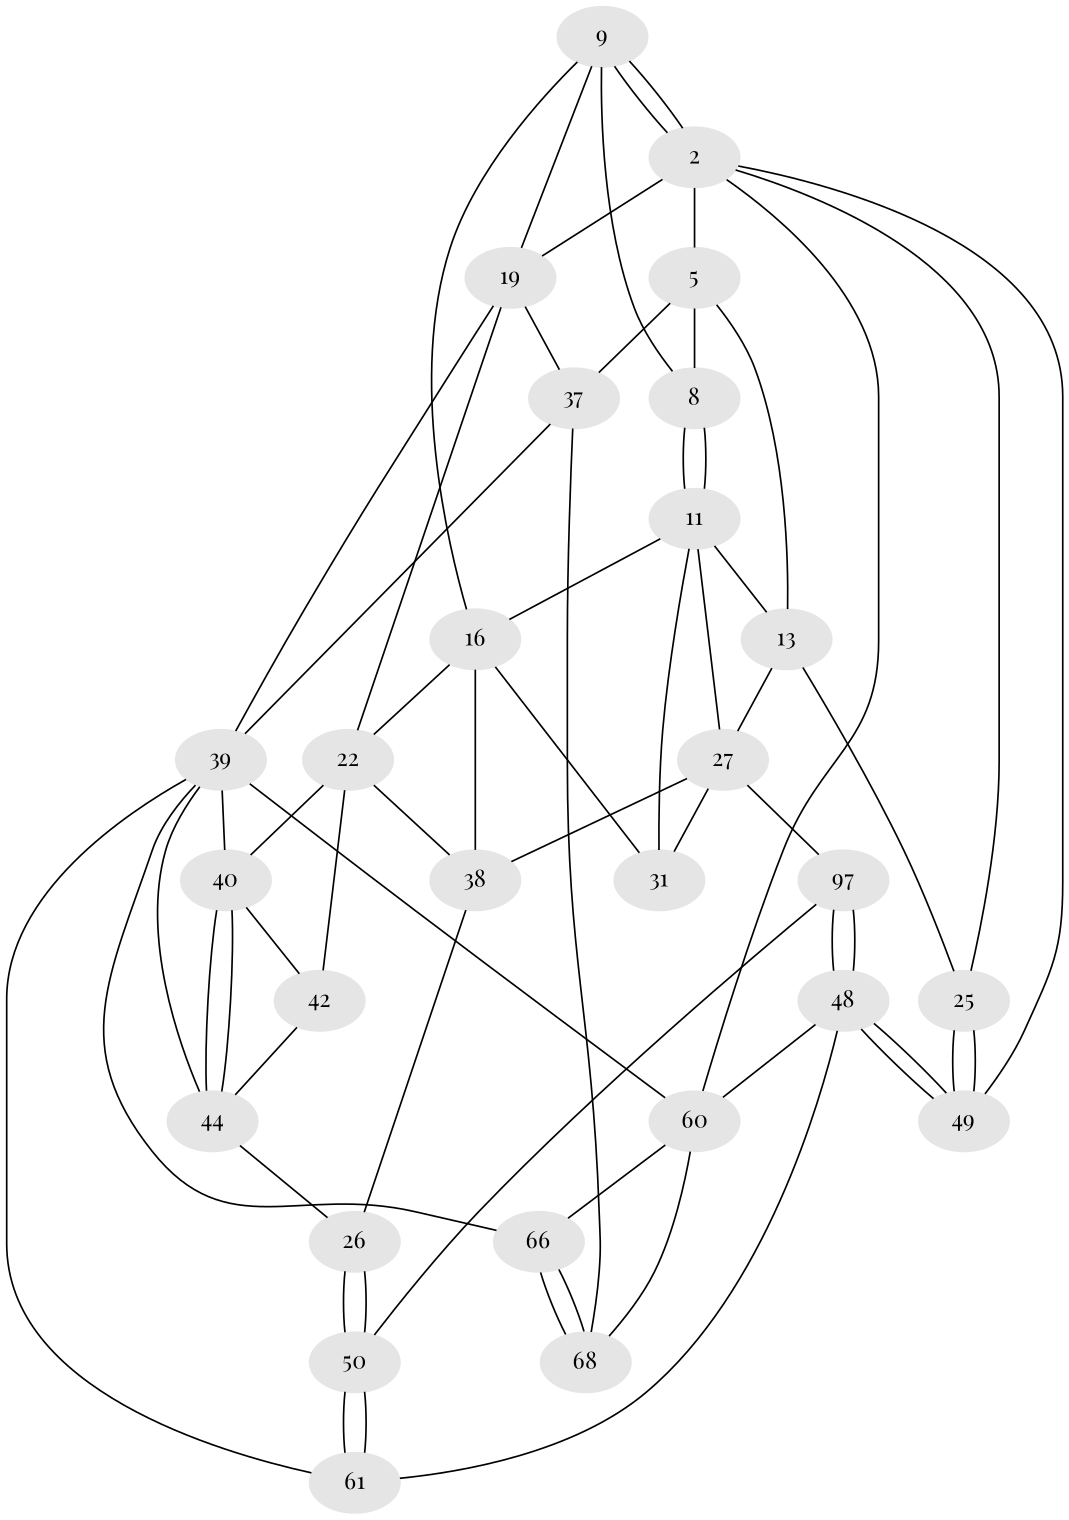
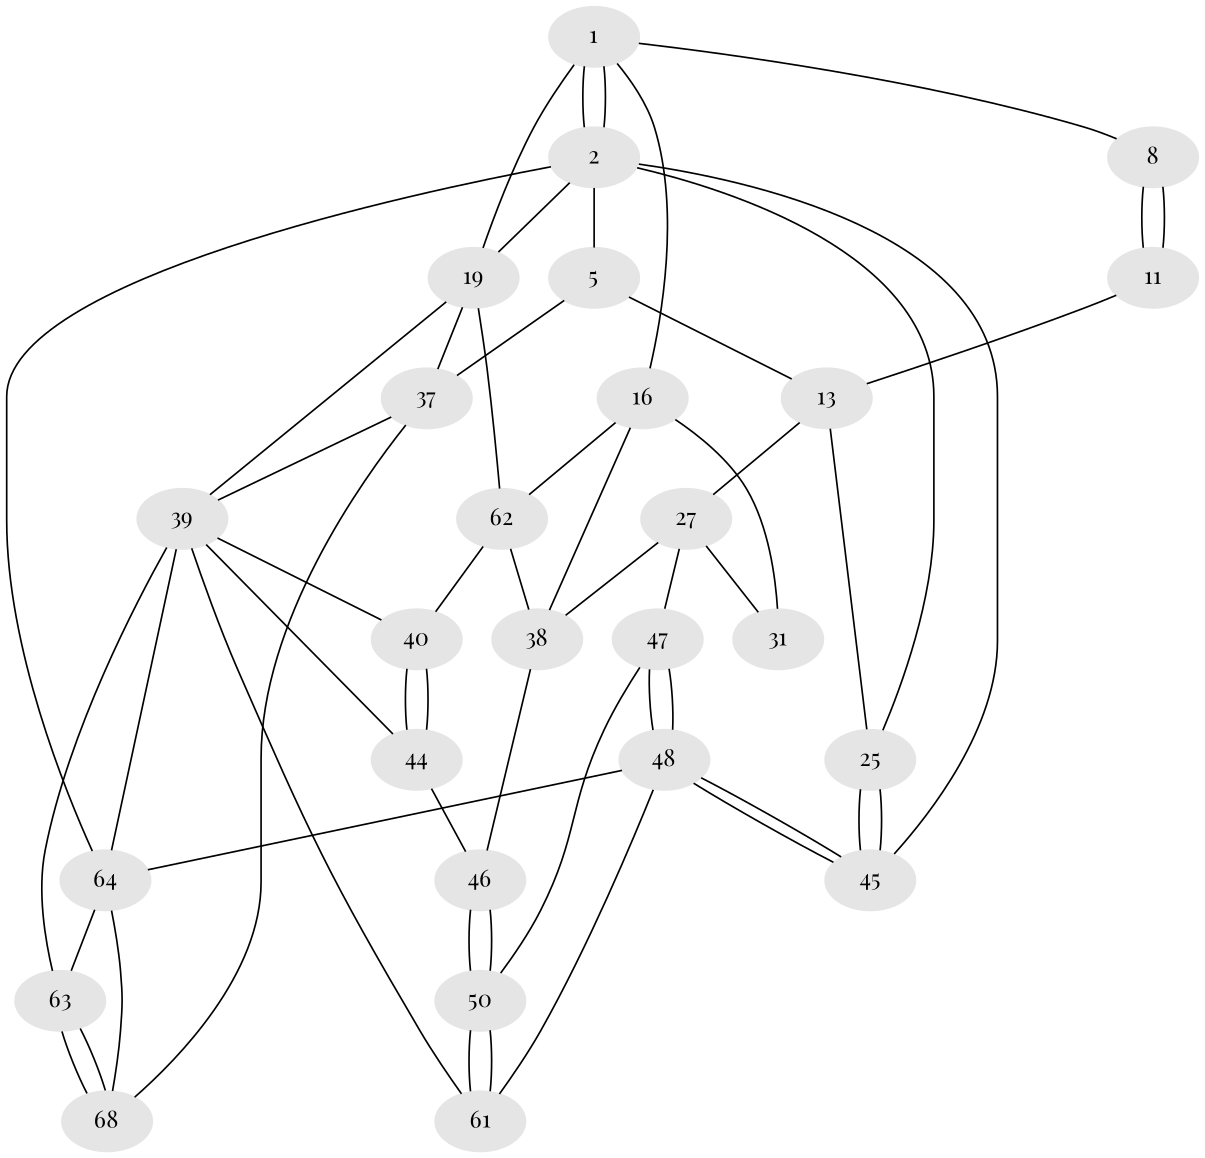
  graph {
    fontname="Playfair Display"
    node [color=gray90 fontname="Playfair Display" style=filled]
    edge [fontname="Playfair Display"]
-   1 [super="+7" label=9]
+   1 [super="+7"]
    2 [super="+18+3"]
    8 [super="+9"]
    16 [super="+17"]
    19 [super="+21"]
    5 [super="+10+6"]
    25
-   49
-   64 [super="+67+65" label=60]
+   49 [label=45]
+   64 [super="+67+65"]
    11 [super="+12"]
    31
-   22 [super="+23"]
+   22 [super="+23" label=62]
    n13 [label=38 super="+35"]
    37 [super="+54"]
    39 [super="+52"]
    13 [super="+24"]
    68
-   66
+   66 [label=63]
    27 [super="+34+28"]
-   47 [label=97]
+   47
    40 [super="+41"]
-   42
-   46 [label=26]
+   46
    44 [super="+45"]
    61 [super="+62"]
    50 [super="+51"]
    48 [super="+63"]
    1 -- 2
    1 -- 2
    1 -- 8
    1 -- 16
    1 -- 19
    2 -- 19 [weight=2]
    2 -- 5 [weight=2]
    2 -- 25
    2 -- 49
    2 -- 64
    8 -- 11
    8 -- 11
    16 -- 31
    16 -- 22
    16 -- n13
    19 -- 22
    19 -- 37
    19 -- 39
-   5 -- 8 [weight=2]
    5 -- 37 [weight=3]
    5 -- 13
    25 -- 49
    25 -- 49
    64 -- 68
    64 -- 66
-   11 -- 16
-   11 -- 31
    11 -- 13
-   11 -- 27
    22 -- n13
    22 -- 40
-   22 -- 42
    n13 -- 46
    37 -- 39
    37 -- 68
    39 -- 64
    39 -- 66
    39 -- 40
    39 -- 44
    39 -- 61
    13 -- 25
    13 -- 27
    66 -- 68
    66 -- 68
    27 -- 31
    27 -- n13 [weight=2]
    27 -- 47
    47 -- 50
    47 -- 48
    47 -- 48
-   40 -- 42
    40 -- 44
    40 -- 44
-   42 -- 44
    46 -- 50
    46 -- 50
    44 -- 46
    50 -- 61 [weight=2]
    50 -- 61
    48 -- 49
    48 -- 49
    48 -- 64
    48 -- 61
  }
